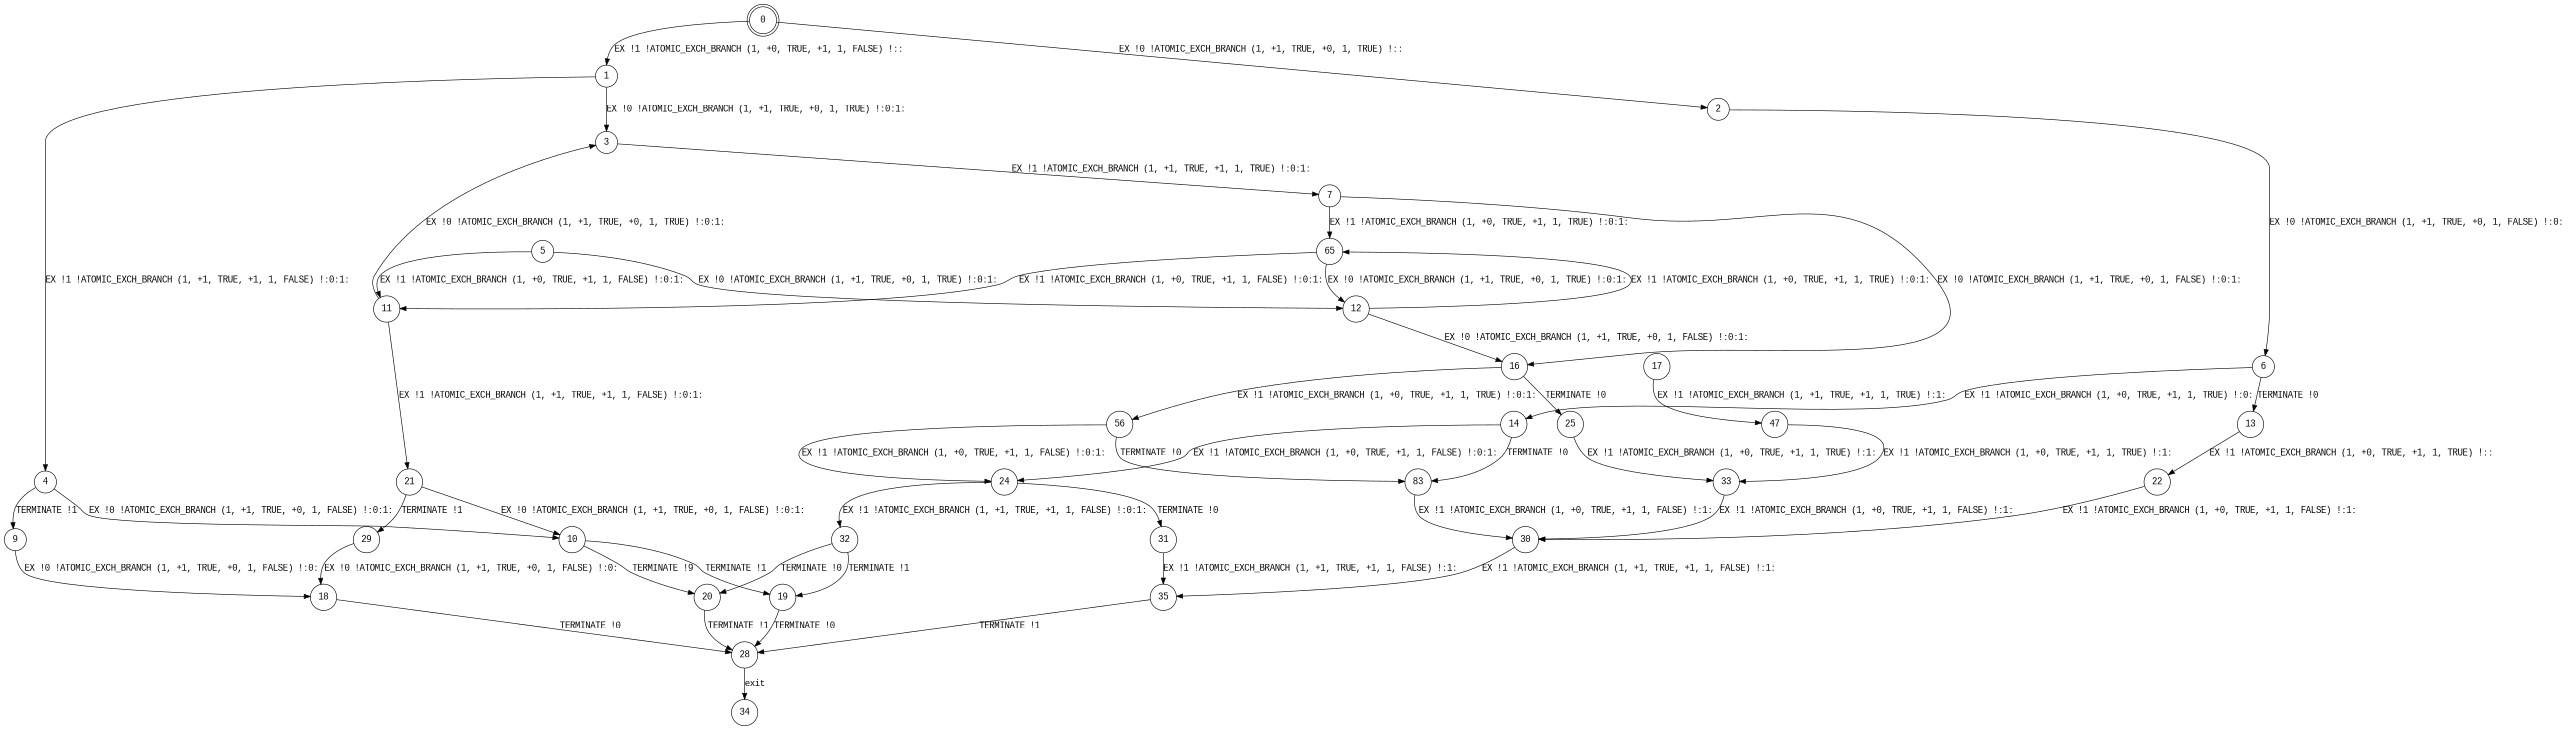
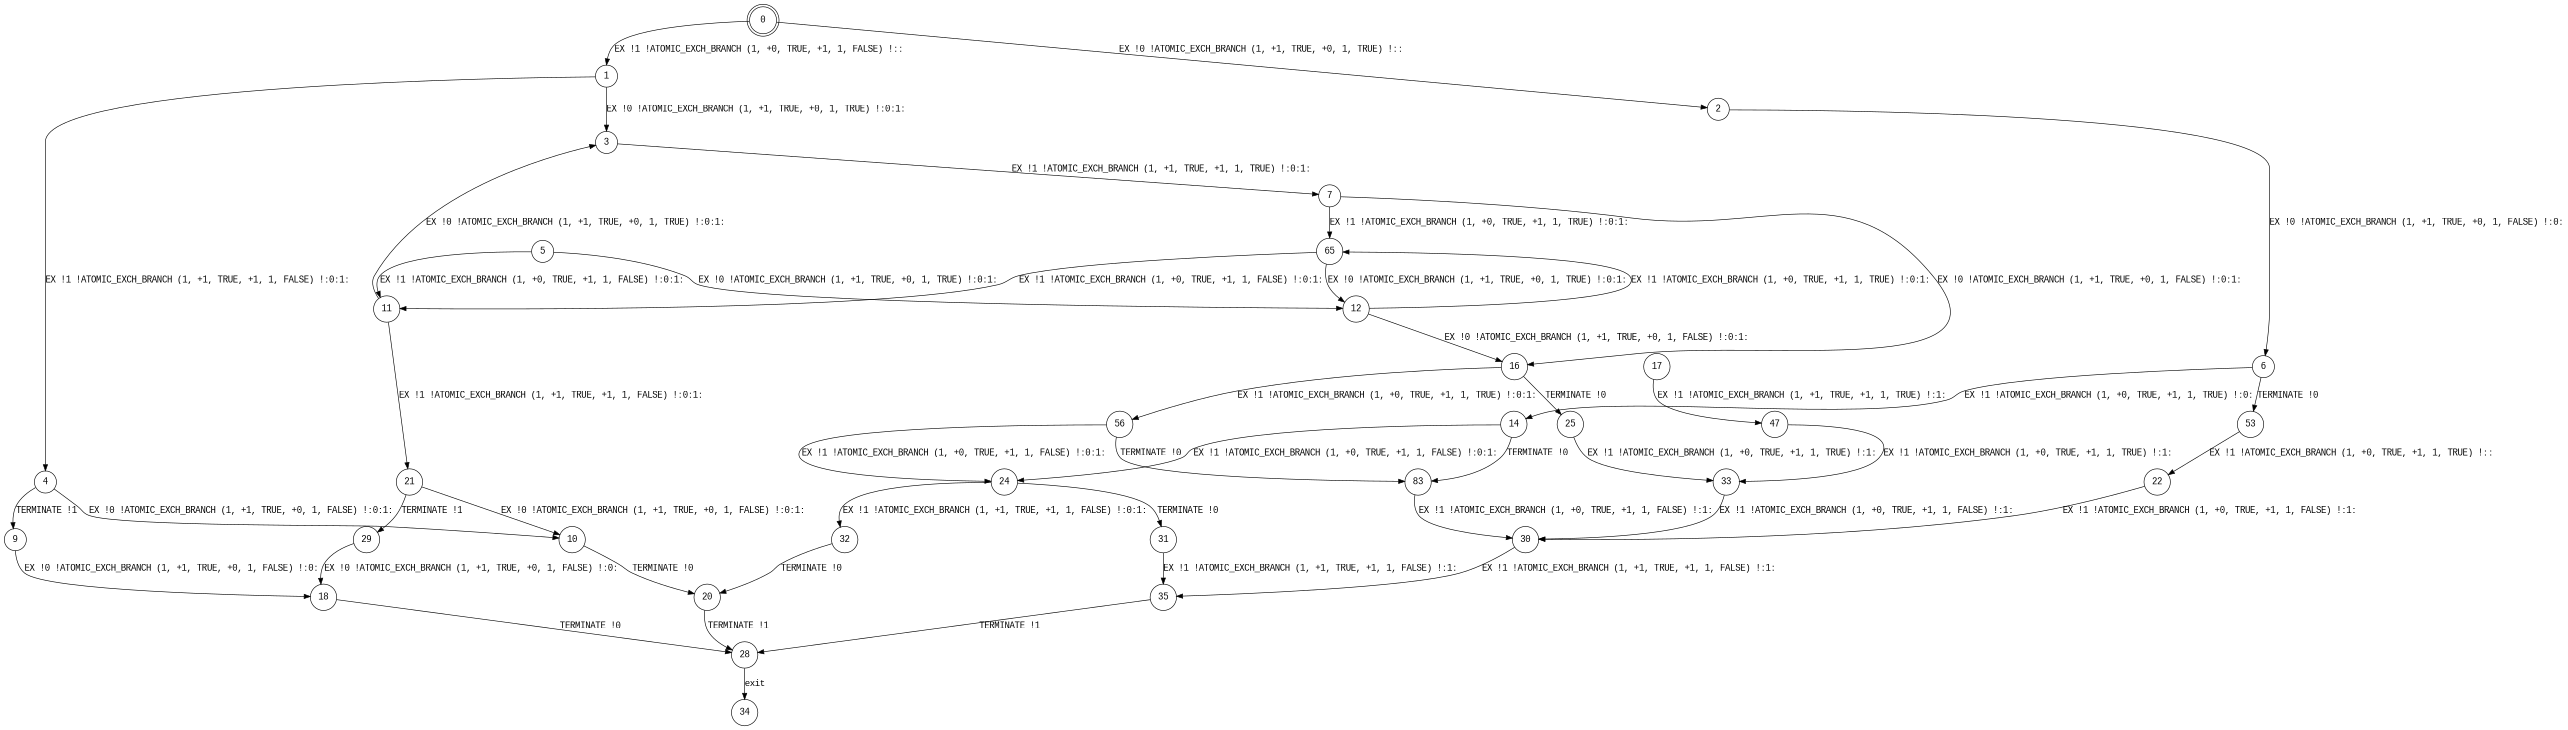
  digraph {
    fontname="Liberation Mono"
    node [fontname="Liberation Mono" shape=circle]
    edge [fontname="Liberation Mono"]
    0 [peripheries=2]
    1
    2
    3
    4
    6
    7
    9
    10
    5
    11
    12
-   13
+   13 [label=53]
    14
    n15 [label=65]
    16
    18
-   19
    20
    21
    22
    n22 [label=83]
    24
    25
    n25 [label=56]
    n26 [label=47]
    17
    28
    29
    30
    31
    32
    33
    34
    35
    0 -> 1 [label="EX !1 !ATOMIC_EXCH_BRANCH (1, +0, TRUE, +1, 1, FALSE) !::"]
    0 -> 2 [label="EX !0 !ATOMIC_EXCH_BRANCH (1, +1, TRUE, +0, 1, TRUE) !::"]
    1 -> 3 [label="EX !0 !ATOMIC_EXCH_BRANCH (1, +1, TRUE, +0, 1, TRUE) !:0:1:"]
    1 -> 4 [label="EX !1 !ATOMIC_EXCH_BRANCH (1, +1, TRUE, +1, 1, FALSE) !:0:1:"]
    2 -> 6 [label="EX !0 !ATOMIC_EXCH_BRANCH (1, +1, TRUE, +0, 1, FALSE) !:0:"]
    3 -> 7 [label="EX !1 !ATOMIC_EXCH_BRANCH (1, +1, TRUE, +1, 1, TRUE) !:0:1:"]
    4 -> 9 [label="TERMINATE !1"]
    4 -> 10 [label="EX !0 !ATOMIC_EXCH_BRANCH (1, +1, TRUE, +0, 1, FALSE) !:0:1:"]
    6 -> 13 [label="TERMINATE !0"]
    6 -> 14 [label="EX !1 !ATOMIC_EXCH_BRANCH (1, +0, TRUE, +1, 1, TRUE) !:0:"]
    7 -> n15 [label="EX !1 !ATOMIC_EXCH_BRANCH (1, +0, TRUE, +1, 1, TRUE) !:0:1:"]
    7 -> 16 [label="EX !0 !ATOMIC_EXCH_BRANCH (1, +1, TRUE, +0, 1, FALSE) !:0:1:"]
    9 -> 18 [label="EX !0 !ATOMIC_EXCH_BRANCH (1, +1, TRUE, +0, 1, FALSE) !:0:"]
-   10 -> 19 [label="TERMINATE !1"]
-   10 -> 20 [label="TERMINATE !9"]
+   10 -> 20 [label="TERMINATE !0"]
    5 -> 11 [label="EX !1 !ATOMIC_EXCH_BRANCH (1, +0, TRUE, +1, 1, FALSE) !:0:1:"]
    5 -> 12 [label="EX !0 !ATOMIC_EXCH_BRANCH (1, +1, TRUE, +0, 1, TRUE) !:0:1:"]
    11 -> 3 [label="EX !0 !ATOMIC_EXCH_BRANCH (1, +1, TRUE, +0, 1, TRUE) !:0:1:"]
    11 -> 21 [label="EX !1 !ATOMIC_EXCH_BRANCH (1, +1, TRUE, +1, 1, FALSE) !:0:1:"]
    12 -> n15 [label="EX !1 !ATOMIC_EXCH_BRANCH (1, +0, TRUE, +1, 1, TRUE) !:0:1:"]
    12 -> 16 [label="EX !0 !ATOMIC_EXCH_BRANCH (1, +1, TRUE, +0, 1, FALSE) !:0:1:"]
    13 -> 22 [label="EX !1 !ATOMIC_EXCH_BRANCH (1, +0, TRUE, +1, 1, TRUE) !::"]
    14 -> n22 [label="TERMINATE !0"]
    14 -> 24 [label="EX !1 !ATOMIC_EXCH_BRANCH (1, +0, TRUE, +1, 1, FALSE) !:0:1:"]
    n15 -> 11 [label="EX !1 !ATOMIC_EXCH_BRANCH (1, +0, TRUE, +1, 1, FALSE) !:0:1:"]
    n15 -> 12 [label="EX !0 !ATOMIC_EXCH_BRANCH (1, +1, TRUE, +0, 1, TRUE) !:0:1:"]
    16 -> 25 [label="TERMINATE !0"]
    16 -> n25 [label="EX !1 !ATOMIC_EXCH_BRANCH (1, +0, TRUE, +1, 1, TRUE) !:0:1:"]
    18 -> 28 [label="TERMINATE !0"]
-   19 -> 28 [label="TERMINATE !0"]
    20 -> 28 [label="TERMINATE !1"]
    21 -> 10 [label="EX !0 !ATOMIC_EXCH_BRANCH (1, +1, TRUE, +0, 1, FALSE) !:0:1:"]
    21 -> 29 [label="TERMINATE !1"]
    22 -> 30 [label="EX !1 !ATOMIC_EXCH_BRANCH (1, +0, TRUE, +1, 1, FALSE) !:1:"]
    n22 -> 30 [label="EX !1 !ATOMIC_EXCH_BRANCH (1, +0, TRUE, +1, 1, FALSE) !:1:"]
    24 -> 31 [label="TERMINATE !0"]
    24 -> 32 [label="EX !1 !ATOMIC_EXCH_BRANCH (1, +1, TRUE, +1, 1, FALSE) !:0:1:"]
    25 -> 33 [label="EX !1 !ATOMIC_EXCH_BRANCH (1, +0, TRUE, +1, 1, TRUE) !:1:"]
    n25 -> n22 [label="TERMINATE !0"]
    n25 -> 24 [label="EX !1 !ATOMIC_EXCH_BRANCH (1, +0, TRUE, +1, 1, FALSE) !:0:1:"]
    n26 -> 33 [label="EX !1 !ATOMIC_EXCH_BRANCH (1, +0, TRUE, +1, 1, TRUE) !:1:"]
    17 -> n26 [label="EX !1 !ATOMIC_EXCH_BRANCH (1, +1, TRUE, +1, 1, TRUE) !:1:"]
    28 -> 34 [label=exit]
    29 -> 18 [label="EX !0 !ATOMIC_EXCH_BRANCH (1, +1, TRUE, +0, 1, FALSE) !:0:"]
    30 -> 35 [label="EX !1 !ATOMIC_EXCH_BRANCH (1, +1, TRUE, +1, 1, FALSE) !:1:"]
    31 -> 35 [label="EX !1 !ATOMIC_EXCH_BRANCH (1, +1, TRUE, +1, 1, FALSE) !:1:"]
-   32 -> 19 [label="TERMINATE !1"]
    32 -> 20 [label="TERMINATE !0"]
    33 -> 30 [label="EX !1 !ATOMIC_EXCH_BRANCH (1, +0, TRUE, +1, 1, FALSE) !:1:"]
    35 -> 28 [label="TERMINATE !1"]
  }
